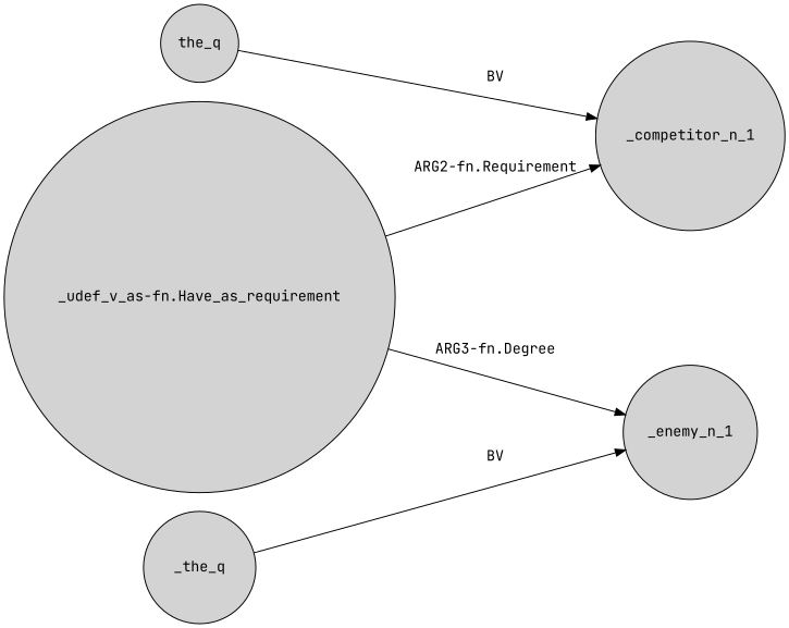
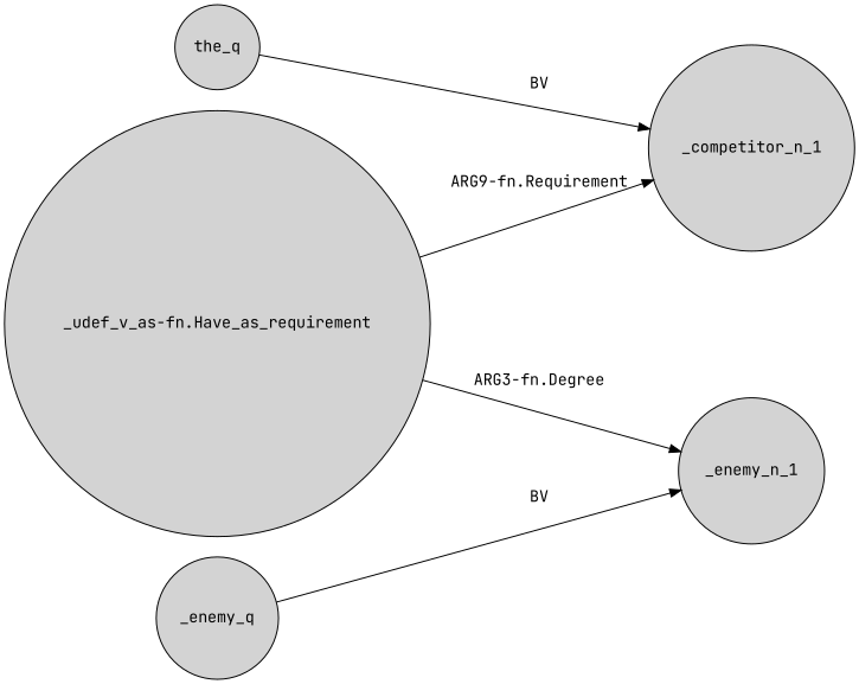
  digraph {
    fontname="JetBrains Mono"
    rankdir=LR
    node [fontname="JetBrains Mono" shape=circle style=filled]
    edge [fontname="JetBrains Mono"]
    n1 [label="_udef_v_as-fn.Have_as_requirement"]
    _competitor_n_1
    _enemy_n_1
    n4 [label=the_q]
-   _the_q
-   n1 -> _competitor_n_1 [label="ARG2-fn.Requirement"]
+   _the_q [label=_enemy_q]
+   n1 -> _competitor_n_1 [label="ARG9-fn.Requirement"]
    n1 -> _enemy_n_1 [label="ARG3-fn.Degree"]
    n4 -> _competitor_n_1 [label=BV]
    _the_q -> _enemy_n_1 [label=BV]
  }
